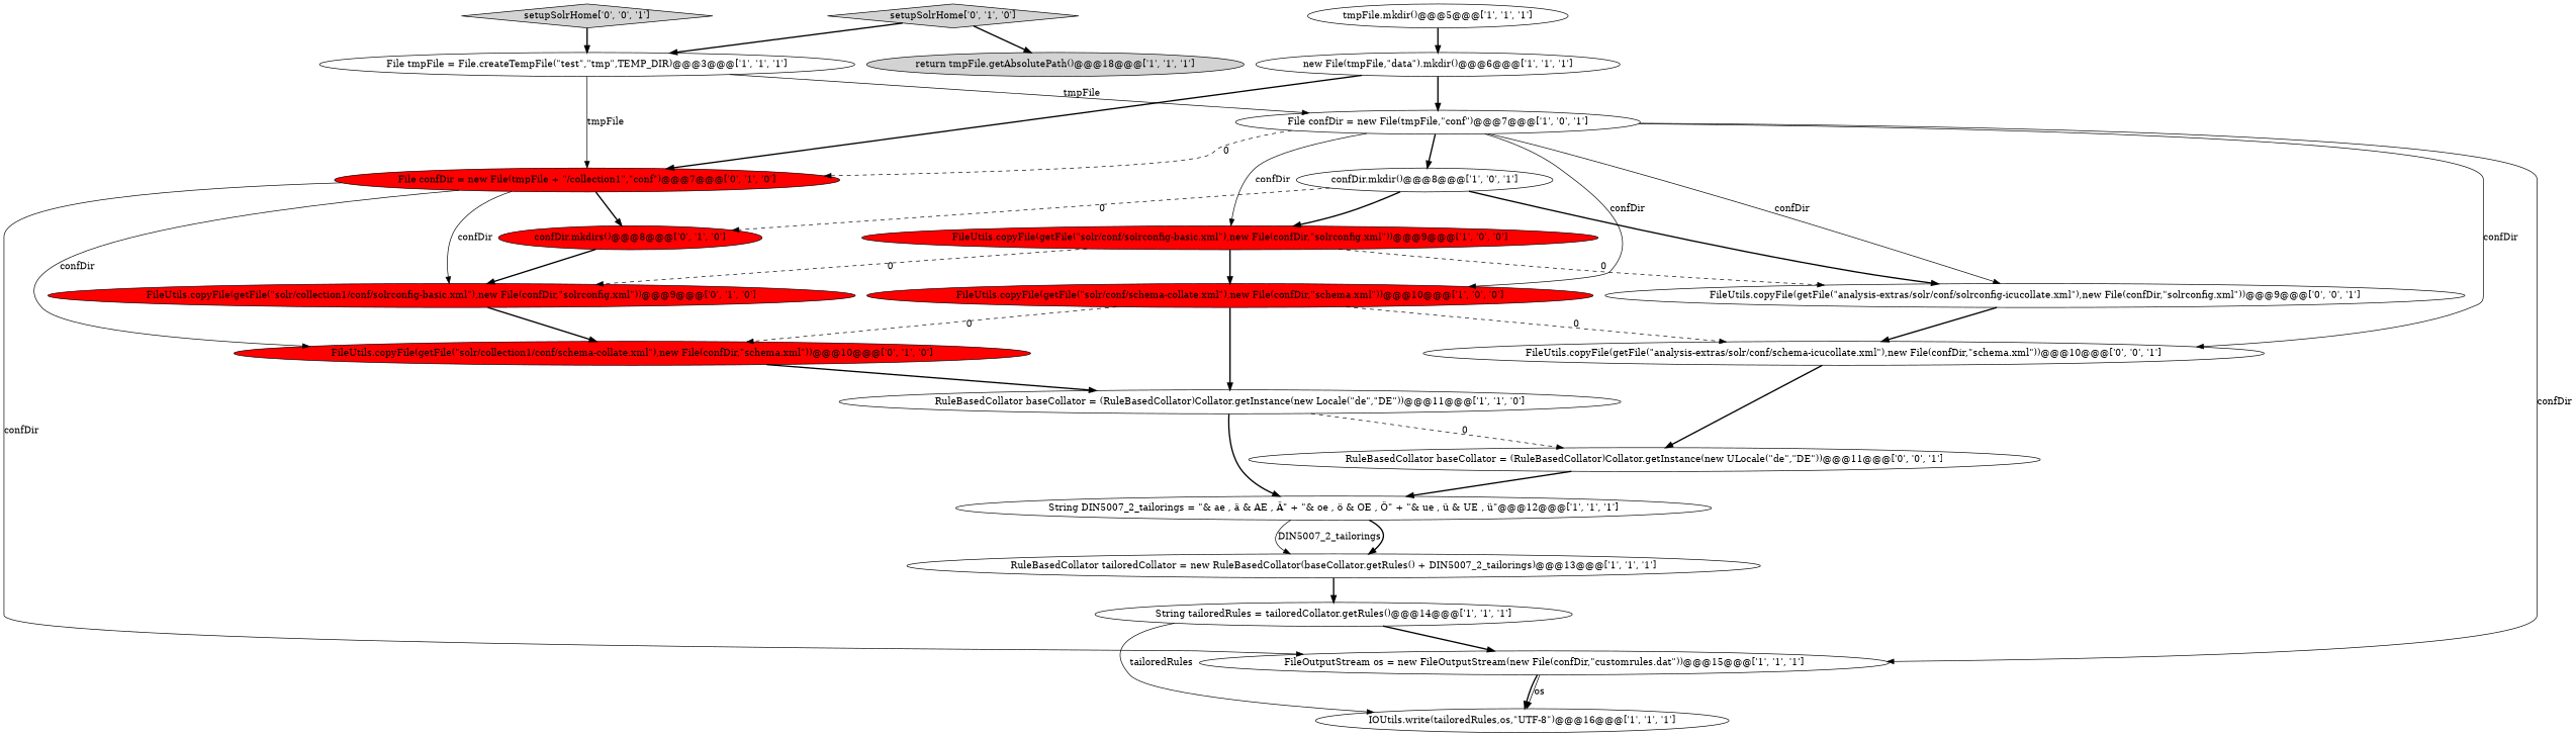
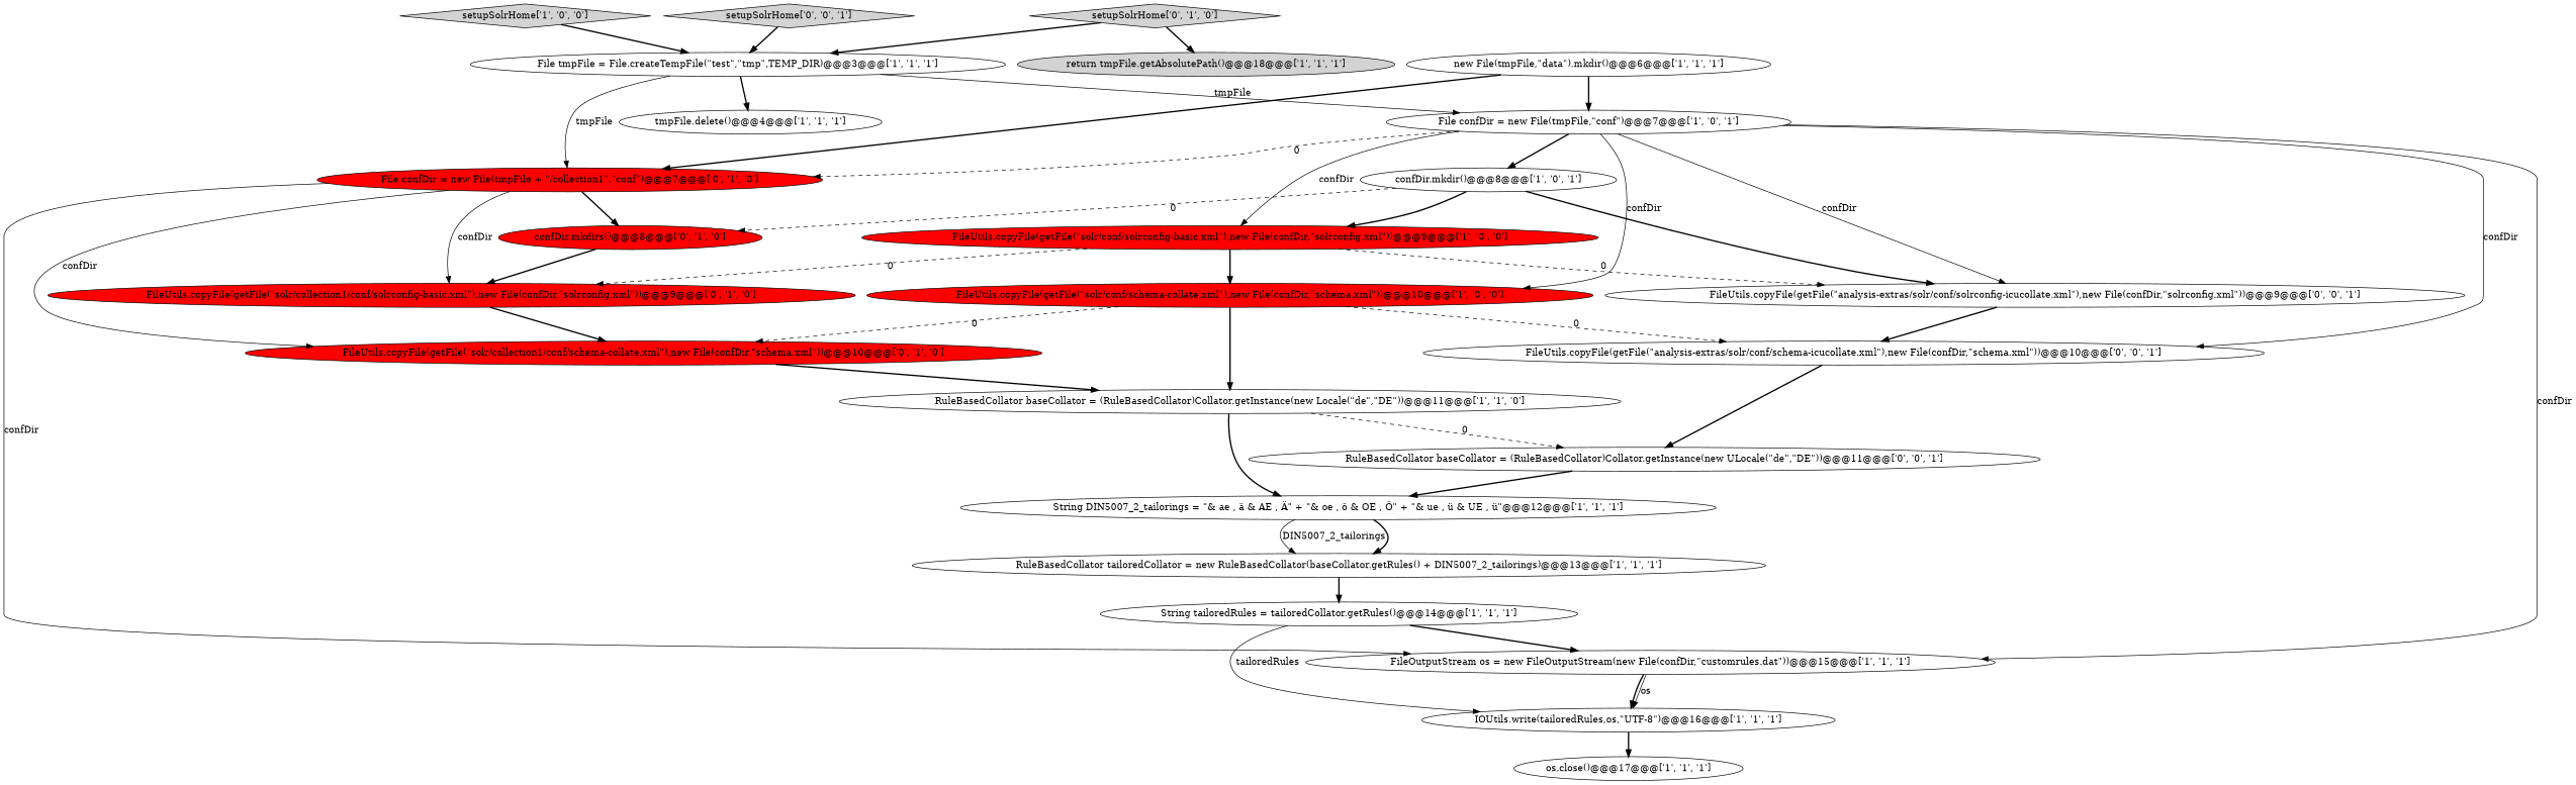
  digraph {
    node [fillcolor=white shape=ellipse style=filled]
    edge [style=bold]
-   n1 [label="tmpFile.mkdir()@@@5@@@['1', '1', '1']"]
    n2 [label="new File(tmpFile,\"data\").mkdir()@@@6@@@['1', '1', '1']"]
    n3 [label="File confDir = new File(tmpFile,\"conf\")@@@7@@@['1', '0', '1']"]
    n4 [fillcolor=red label="File confDir = new File(tmpFile + \"/collection1\",\"conf\")@@@7@@@['0', '1', '0']"]
    n5 [fillcolor=red label="confDir.mkdirs()@@@8@@@['0', '1', '0']"]
    n6 [fillcolor=red label="FileUtils.copyFile(getFile(\"solr/collection1/conf/solrconfig-basic.xml\"),new File(confDir,\"solrconfig.xml\"))@@@9@@@['0', '1', '0']"]
    n7 [fillcolor=red label="FileUtils.copyFile(getFile(\"solr/collection1/conf/schema-collate.xml\"),new File(confDir,\"schema.xml\"))@@@10@@@['0', '1', '0']"]
    n8 [fillcolor=red label="FileUtils.copyFile(getFile(\"solr/conf/schema-collate.xml\"),new File(confDir,\"schema.xml\"))@@@10@@@['1', '0', '0']"]
    n9 [label="FileUtils.copyFile(getFile(\"analysis-extras/solr/conf/solrconfig-icucollate.xml\"),new File(confDir,\"solrconfig.xml\"))@@@9@@@['0', '0', '1']"]
    n10 [label="FileUtils.copyFile(getFile(\"analysis-extras/solr/conf/schema-icucollate.xml\"),new File(confDir,\"schema.xml\"))@@@10@@@['0', '0', '1']"]
    n11 [fillcolor=red label="FileUtils.copyFile(getFile(\"solr/conf/solrconfig-basic.xml\"),new File(confDir,\"solrconfig.xml\"))@@@9@@@['1', '0', '0']"]
    n12 [label="confDir.mkdir()@@@8@@@['1', '0', '1']"]
    n13 [label="FileOutputStream os = new FileOutputStream(new File(confDir,\"customrules.dat\"))@@@15@@@['1', '1', '1']"]
    n14 [label="RuleBasedCollator baseCollator = (RuleBasedCollator)Collator.getInstance(new Locale(\"de\",\"DE\"))@@@11@@@['1', '1', '0']"]
    n15 [label="RuleBasedCollator baseCollator = (RuleBasedCollator)Collator.getInstance(new ULocale(\"de\",\"DE\"))@@@11@@@['0', '0', '1']"]
    n16 [label="IOUtils.write(tailoredRules,os,\"UTF-8\")@@@16@@@['1', '1', '1']"]
    n17 [label="String DIN5007_2_tailorings = \"& ae , ä & AE , Ä\" + \"& oe , ö & OE , Ö\" + \"& ue , ü & UE , ü\"@@@12@@@['1', '1', '1']"]
    n18 [label="RuleBasedCollator tailoredCollator = new RuleBasedCollator(baseCollator.getRules() + DIN5007_2_tailorings)@@@13@@@['1', '1', '1']"]
    n19 [label="String tailoredRules = tailoredCollator.getRules()@@@14@@@['1', '1', '1']"]
+   n20 [label="os.close()@@@17@@@['1', '1', '1']"]
    n21 [fillcolor=lightgray label="return tmpFile.getAbsolutePath()@@@18@@@['1', '1', '1']"]
    n22 [label="File tmpFile = File.createTempFile(\"test\",\"tmp\",TEMP_DIR)@@@3@@@['1', '1', '1']"]
+   n23 [label="tmpFile.delete()@@@4@@@['1', '1', '1']"]
    n24 [fillcolor=lightgray label="setupSolrHome['0', '1', '0']" shape=diamond]
+   n25 [fillcolor=lightgray label="setupSolrHome['1', '0', '0']" shape=diamond]
    n26 [fillcolor=lightgray label="setupSolrHome['0', '0', '1']" shape=diamond]
-   n1 -> n2
    n2 -> n3
    n2 -> n4
    n3 -> n4 [label=0 style=dashed]
    n3 -> n8 [label=confDir style=solid]
    n3 -> n9 [label=confDir style=solid]
    n3 -> n10 [label=confDir style=solid]
    n3 -> n11 [label=confDir style=solid]
    n3 -> n12
    n3 -> n13 [label=confDir style=solid]
    n4 -> n5
    n4 -> n6 [label=confDir style=solid]
    n4 -> n7 [label=confDir style=solid]
    n4 -> n13 [label=confDir style=solid]
    n5 -> n6
    n6 -> n7
    n7 -> n14
    n8 -> n7 [label=0 style=dashed]
    n8 -> n10 [label=0 style=dashed]
    n8 -> n14
    n9 -> n10
    n10 -> n15
    n11 -> n6 [label=0 style=dashed]
    n11 -> n8
    n11 -> n9 [label=0 style=dashed]
    n12 -> n5 [label=0 style=dashed]
    n12 -> n9
    n12 -> n11
    n13 -> n16 [label=os style=solid]
    n13 -> n16
    n14 -> n15 [label=0 style=dashed]
    n14 -> n17
    n15 -> n17
+   n16 -> n20
    n17 -> n18 [label=DIN5007_2_tailorings style=solid]
    n17 -> n18
    n18 -> n19
    n19 -> n13
    n19 -> n16 [label=tailoredRules style=solid]
    n22 -> n3 [label=tmpFile style=solid]
    n22 -> n4 [label=tmpFile style=solid]
+   n22 -> n23
    n24 -> n21
    n24 -> n22
+   n25 -> n22
    n26 -> n22
  }
